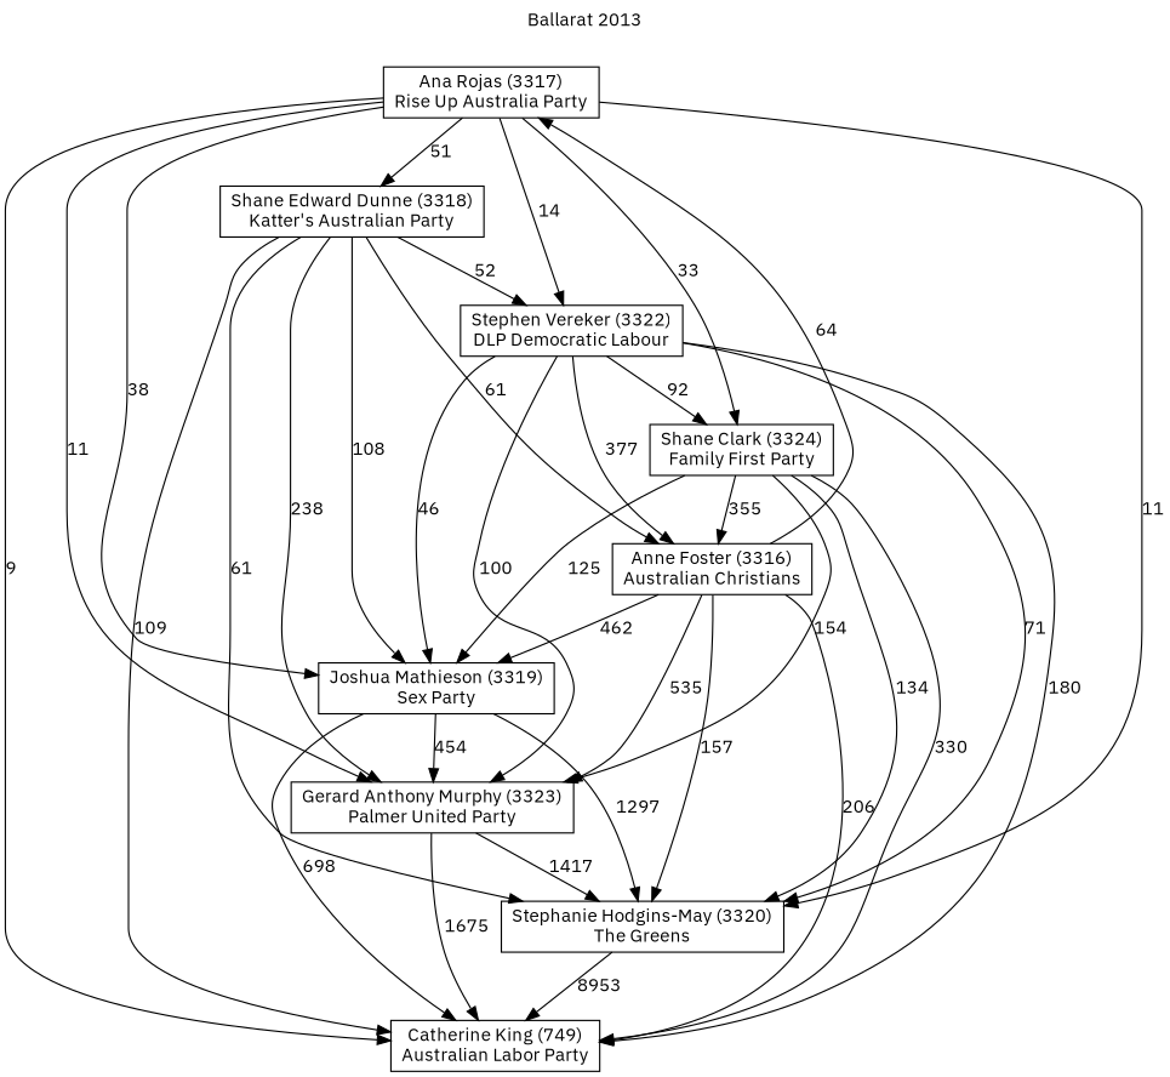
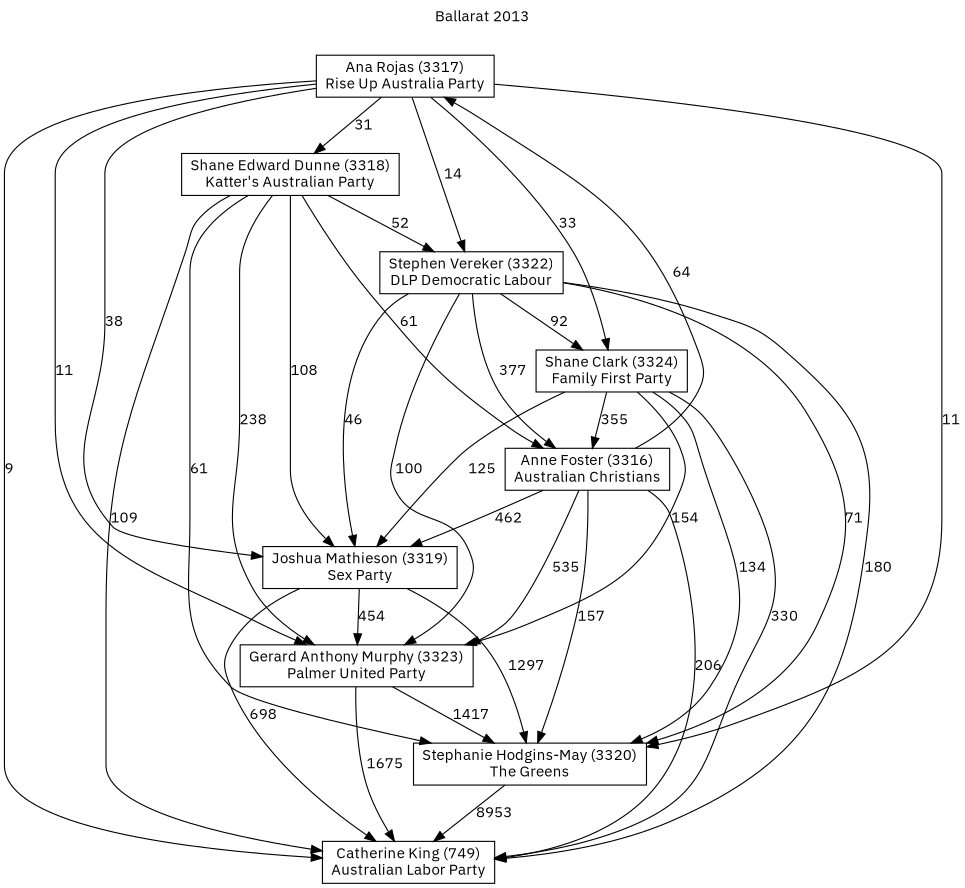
  digraph {
    fontname="IBM Plex Sans"
    label="Ballarat 2013"
    labelloc=t
    mclimit=10
    node [fontname="IBM Plex Sans" shape=box]
    edge [fontname="IBM Plex Sans"]
    n1 [label="Ana Rojas (3317)\nRise Up Australia Party"]
    n2 [label="Catherine King (749)\nAustralian Labor Party"]
    n3 [label="Gerard Anthony Murphy (3323)\nPalmer United Party"]
    n4 [label="Joshua Mathieson (3319)\nSex Party"]
    n5 [label="Shane Clark (3324)\nFamily First Party"]
    n6 [label="Shane Edward Dunne (3318)\nKatter's Australian Party"]
    n7 [label="Stephanie Hodgins-May (3320)\nThe Greens"]
    n8 [label="Stephen Vereker (3322)\nDLP Democratic Labour"]
    n9 [label="Anne Foster (3316)\nAustralian Christians"]
    n1 -> n2 [label=9]
    n1 -> n3 [label=11]
    n1 -> n4 [label=38]
    n1 -> n5 [label=33]
-   n1 -> n6 [label=51]
+   n1 -> n6 [label=31]
    n1 -> n7 [label=11]
    n1 -> n8 [label=14]
    n3 -> n2 [label=1675]
    n3 -> n7 [label=1417]
    n4 -> n2 [label=698]
    n4 -> n3 [label=454]
    n4 -> n7 [label=1297]
    n5 -> n2 [label=330]
    n5 -> n3 [label=154]
    n5 -> n4 [label=125]
    n5 -> n7 [label=134]
    n5 -> n9 [label=355]
    n6 -> n2 [label=109]
    n6 -> n3 [label=238]
    n6 -> n4 [label=108]
    n6 -> n7 [label=61]
    n6 -> n8 [label=52]
    n6 -> n9 [label=61]
    n7 -> n2 [label=8953]
    n8 -> n2 [label=180]
    n8 -> n3 [label=100]
    n8 -> n4 [label=46]
    n8 -> n5 [label=92]
    n8 -> n7 [label=71]
    n8 -> n9 [label=377]
    n9 -> n1 [label=64]
    n9 -> n2 [label=206]
    n9 -> n3 [label=535]
    n9 -> n4 [label=462]
    n9 -> n7 [label=157]
  }
